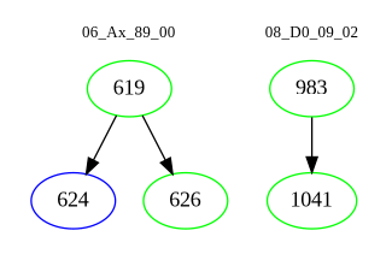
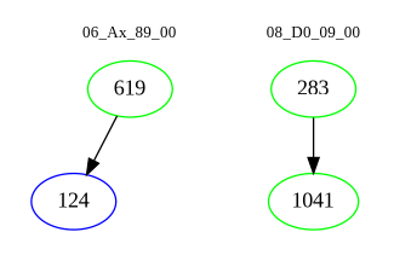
  digraph {
    fontname="Liberation Serif"
    node [color=green fontname="Liberation Serif"]
    edge [color=black fontname="Liberation Serif"]
    n1 [label=619]
-   n2 [color=blue label=624]
-   n3 [label=626]
-   n4 [label=983]
+   n2 [color=blue label=124]
+   n4 [label=283]
    n5 [label=1041]
    subgraph cluster_1 {
      color=white
      fontsize=10
      label="06_Ax_89_00"
      n1
      n2
-     n3
    }
    subgraph cluster_2 {
      color=white
      fontsize=10
-     label="08_D0_09_02"
+     label="08_D0_09_00"
      n4
      n5
    }
    n1 -> n2
-   n1 -> n3
    n4 -> n5
  }
